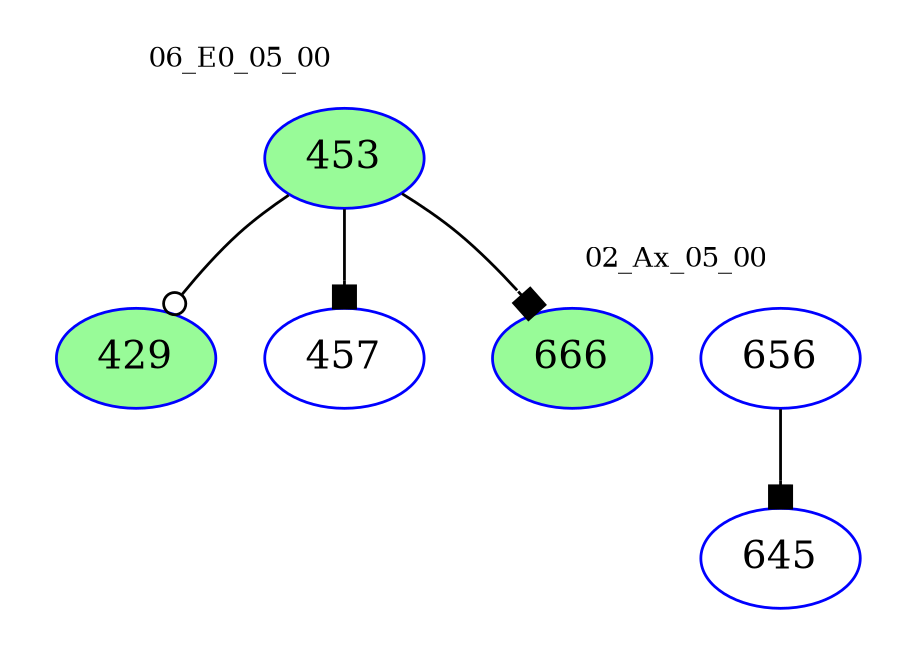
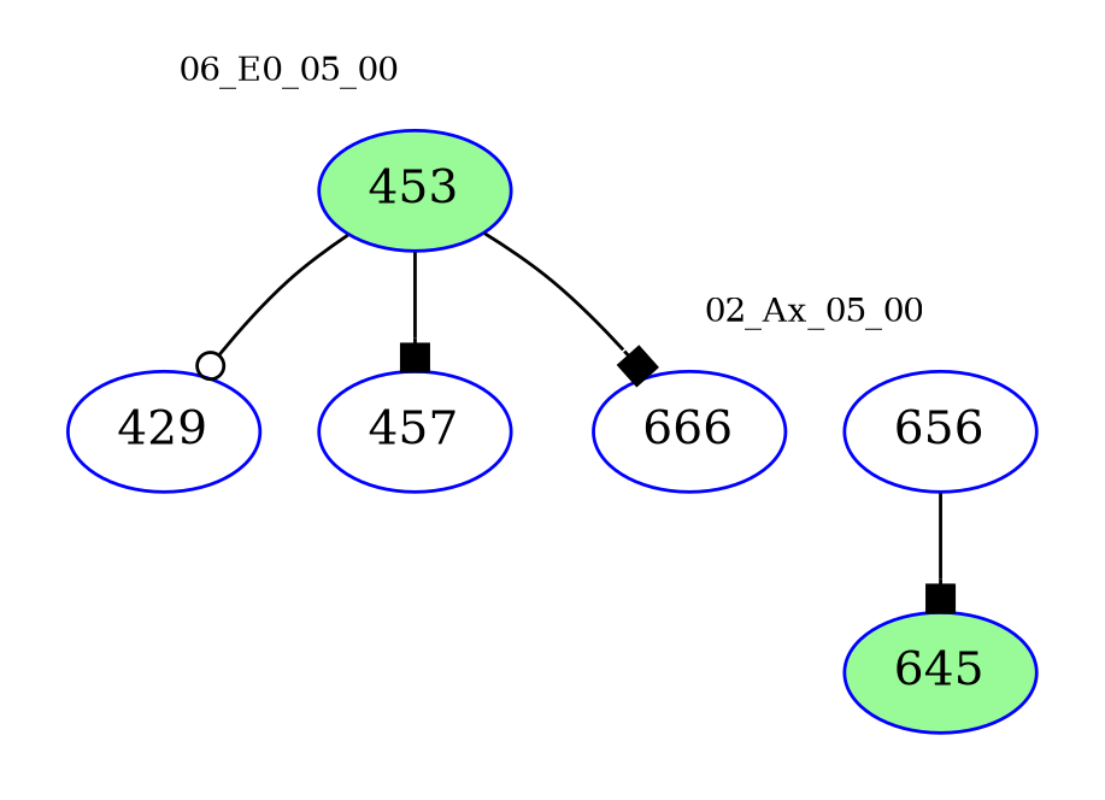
  digraph {
    node [color=blue fillcolor=white style=filled]
    edge [arrowhead=box color=black]
    n1 [label=656]
-   n2 [label=645]
-   n3 [fillcolor=palegreen label=666]
+   n2 [fillcolor=palegreen label=645]
+   n3 [label=666]
    n4 [fillcolor=palegreen label=453]
-   n5 [fillcolor=palegreen label=429]
+   n5 [label=429]
    n6 [label=457]
    subgraph cluster_1 {
      color=white
      fontsize=10
      label="02_Ax_05_00"
      n1
      n2
      n3
    }
    subgraph cluster_2 {
      color=white
      fontsize=10
      label="06_E0_05_00"
      n4
      n5
      n6
    }
    n1 -> n2
    n4 -> n3
    n4 -> n5 [arrowhead=odot]
    n4 -> n6
  }
